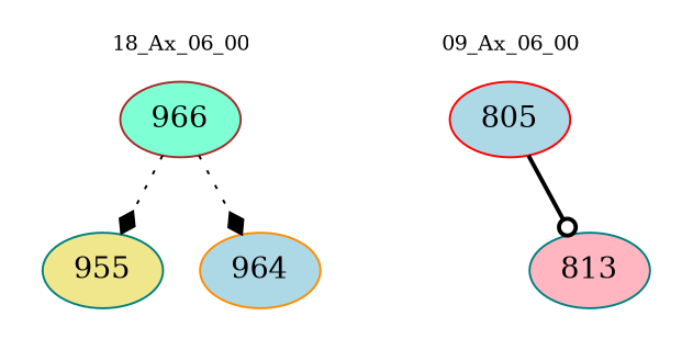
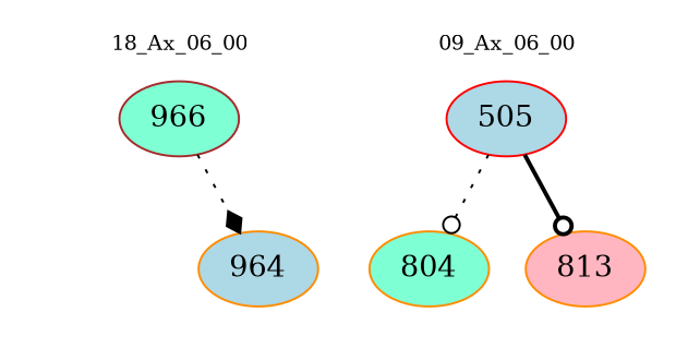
  digraph {
    node [color=teal fillcolor=aquamarine style=filled]
    edge [arrowhead=diamond color=black style=dotted]
    n1 [color=brown label=966]
-   n2 [fillcolor=khaki label=955]
    n3 [color=darkorange fillcolor=lightblue label=964]
-   n4 [color=red fillcolor=lightblue label=805]
-   n6 [fillcolor=lightpink label=813]
+   n4 [color=red fillcolor=lightblue label=505]
+   n5 [color=darkorange label=804]
+   n6 [color=darkorange fillcolor=lightpink label=813]
    subgraph cluster_1 {
      color=white
      fontsize=10
      label="18_Ax_06_00"
      n1
-     n2
      n3
    }
    subgraph cluster_2 {
      color=white
      fontsize=10
      label="09_Ax_06_00"
      n4
+     n5
      n6
    }
-   n1 -> n2
    n1 -> n3
+   n4 -> n5 [arrowhead=odot]
    n4 -> n6 [arrowhead=odot style=bold]
  }
